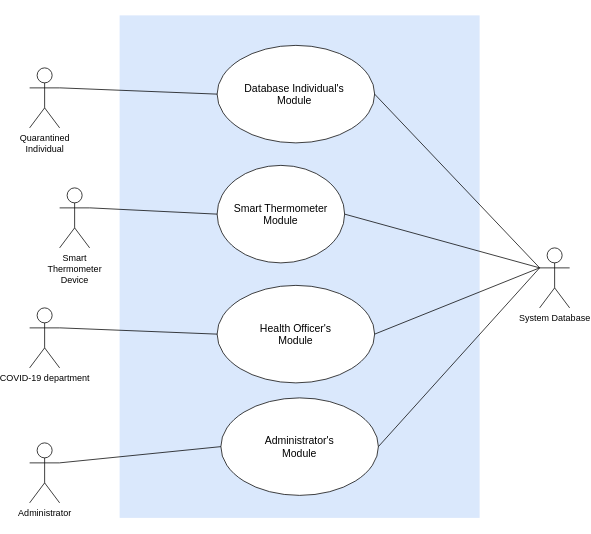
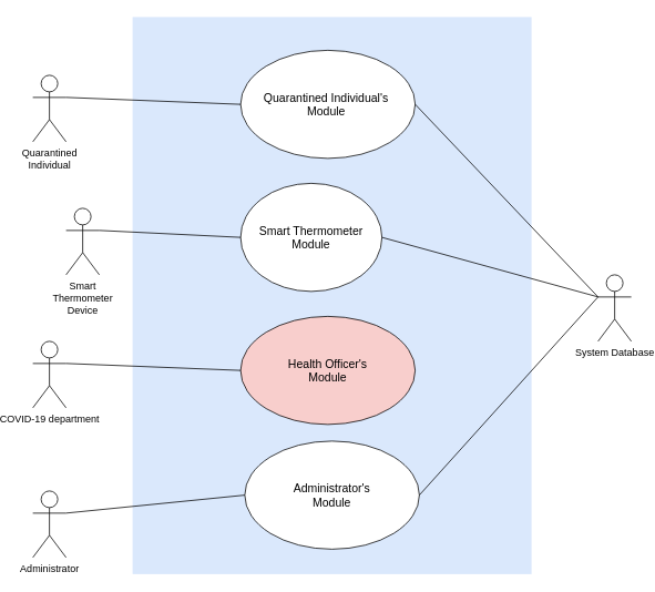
  <mxCell id="0" />
  <mxCell id="1" parent="0" />
  <mxCell id="2" value="" style="rounded=0;whiteSpace=wrap;html=1;fillColor=#dae8fc;strokeColor=none;" vertex="1" parent="1"><mxGeometry x="140" y="20" width="480" height="670" as="geometry" /></mxCell>
- <mxCell id="3" value="&lt;font style=&quot;font-size: 14px&quot;&gt;Health Officer's &lt;br&gt;Module&lt;br&gt;&lt;/font&gt;" style="ellipse;whiteSpace=wrap;html=1;" vertex="1" parent="1"><mxGeometry x="270" y="380" width="210" height="130" as="geometry" /></mxCell>
- <mxCell id="4" value="&lt;font style=&quot;font-size: 14px&quot;&gt;Database Individual's&amp;nbsp;&lt;br&gt;Module&lt;/font&gt;&lt;span&gt;&amp;nbsp;&lt;/span&gt;" style="ellipse;whiteSpace=wrap;html=1;" vertex="1" parent="1"><mxGeometry x="270" y="60" width="210" height="130" as="geometry" /></mxCell>
+ <mxCell id="3" value="&lt;font style=&quot;font-size: 14px&quot;&gt;Health Officer's &lt;br&gt;Module&lt;br&gt;&lt;/font&gt;" style="ellipse;whiteSpace=wrap;html=1;fillColor=#f8cecc;" vertex="1" parent="1"><mxGeometry x="270" y="380" width="210" height="130" as="geometry" /></mxCell>
+ <mxCell id="4" value="&lt;font style=&quot;font-size: 14px&quot;&gt;Quarantined Individual's&amp;nbsp;&lt;br&gt;Module&lt;/font&gt;&lt;span&gt;&amp;nbsp;&lt;/span&gt;" style="ellipse;whiteSpace=wrap;html=1;" vertex="1" parent="1"><mxGeometry x="270" y="60" width="210" height="130" as="geometry" /></mxCell>
  <mxCell id="5" value="&lt;span style=&quot;font-size: 14px&quot;&gt;Smart Thermometer&lt;br&gt;&lt;/span&gt;&lt;font style=&quot;font-size: 14px&quot;&gt;Module&lt;/font&gt;" style="ellipse;whiteSpace=wrap;html=1;" vertex="1" parent="1"><mxGeometry x="270" y="220" width="170" height="130" as="geometry" /></mxCell>
  <mxCell id="6" value="&lt;font style=&quot;font-size: 14px&quot;&gt;Administrator's&lt;br&gt;&amp;nbsp;Module&amp;nbsp;&lt;/font&gt;" style="ellipse;whiteSpace=wrap;html=1;" vertex="1" parent="1"><mxGeometry x="275" y="530" width="210" height="130" as="geometry" /></mxCell>
  <mxCell id="7" value="Quarantined &lt;br&gt;Individual" style="shape=umlActor;verticalLabelPosition=bottom;labelBackgroundColor=#ffffff;verticalAlign=top;html=1;" vertex="1" parent="1"><mxGeometry x="20" y="90" width="40" height="80" as="geometry" /></mxCell>
  <mxCell id="8" value="Smart &lt;br&gt;Thermometer &lt;br&gt;Device" style="shape=umlActor;verticalLabelPosition=bottom;labelBackgroundColor=#ffffff;verticalAlign=top;html=1;" vertex="1" parent="1"><mxGeometry x="60" y="250" width="40" height="80" as="geometry" /></mxCell>
  <mxCell id="9" value="COVID-19 department &lt;br&gt;" style="shape=umlActor;verticalLabelPosition=bottom;labelBackgroundColor=#ffffff;verticalAlign=top;html=1;" vertex="1" parent="1"><mxGeometry x="20" y="410" width="40" height="80" as="geometry" /></mxCell>
  <mxCell id="10" value="" style="endArrow=none;html=1;entryX=0;entryY=0.5;entryDx=0;entryDy=0;exitX=1;exitY=0.333;exitDx=0;exitDy=0;exitPerimeter=0;" edge="1" parent="1" source="7" target="4"><mxGeometry width="50" height="50" relative="1" as="geometry"><mxPoint x="70" y="120" as="sourcePoint" /><mxPoint x="200" y="390" as="targetPoint" /></mxGeometry></mxCell>
  <mxCell id="11" value="" style="endArrow=none;html=1;entryX=0;entryY=0.5;entryDx=0;entryDy=0;exitX=1;exitY=0.333;exitDx=0;exitDy=0;exitPerimeter=0;" edge="1" parent="1" source="8" target="5"><mxGeometry width="50" height="50" relative="1" as="geometry"><mxPoint x="70" y="320" as="sourcePoint" /><mxPoint x="230" y="540" as="targetPoint" /></mxGeometry></mxCell>
  <mxCell id="12" value="" style="endArrow=none;html=1;entryX=0;entryY=0.5;entryDx=0;entryDy=0;exitX=1;exitY=0.333;exitDx=0;exitDy=0;exitPerimeter=0;" edge="1" parent="1" source="20" target="6"><mxGeometry width="50" height="50" relative="1" as="geometry"><mxPoint x="80" y="595" as="sourcePoint" /><mxPoint x="440" y="610" as="targetPoint" /></mxGeometry></mxCell>
  <mxCell id="13" value="System Database" style="shape=umlActor;verticalLabelPosition=bottom;labelBackgroundColor=#ffffff;verticalAlign=top;html=1;" vertex="1" parent="1"><mxGeometry x="700" y="330" width="40" height="80" as="geometry" /></mxCell>
- <mxCell id="14" value="" style="endArrow=none;html=1;exitX=1;exitY=0.5;exitDx=0;exitDy=0;entryX=0;entryY=0.333;entryDx=0;entryDy=0;entryPerimeter=0;" edge="1" parent="1" source="3" target="13"><mxGeometry width="50" height="50" relative="1" as="geometry"><mxPoint x="520" y="250" as="sourcePoint" /><mxPoint x="680" y="410" as="targetPoint" /></mxGeometry></mxCell>
  <mxCell id="15" value="" style="endArrow=none;html=1;exitX=1;exitY=0.5;exitDx=0;exitDy=0;entryX=0;entryY=0.333;entryDx=0;entryDy=0;entryPerimeter=0;" edge="1" parent="1" source="4" target="13"><mxGeometry width="50" height="50" relative="1" as="geometry"><mxPoint x="850" y="420" as="sourcePoint" /><mxPoint x="680" y="410" as="targetPoint" /></mxGeometry></mxCell>
  <mxCell id="16" value="" style="endArrow=none;html=1;exitX=1;exitY=0.5;exitDx=0;exitDy=0;entryX=0;entryY=0.333;entryDx=0;entryDy=0;entryPerimeter=0;" edge="1" parent="1" source="5" target="13"><mxGeometry width="50" height="50" relative="1" as="geometry"><mxPoint x="880" y="620" as="sourcePoint" /><mxPoint x="680" y="410" as="targetPoint" /></mxGeometry></mxCell>
  <mxCell id="17" value="" style="endArrow=none;html=1;exitX=1;exitY=0.5;exitDx=0;exitDy=0;entryX=0;entryY=0.333;entryDx=0;entryDy=0;entryPerimeter=0;" edge="1" parent="1" source="6" target="13"><mxGeometry width="50" height="50" relative="1" as="geometry"><mxPoint x="810" y="690" as="sourcePoint" /><mxPoint x="680" y="410" as="targetPoint" /></mxGeometry></mxCell>
  <mxCell id="18" value="" style="endArrow=none;html=1;entryX=0;entryY=0.5;entryDx=0;entryDy=0;exitX=1;exitY=0.333;exitDx=0;exitDy=0;exitPerimeter=0;" edge="1" parent="1" source="9" target="3"><mxGeometry width="50" height="50" relative="1" as="geometry"><mxPoint x="70" y="550" as="sourcePoint" /><mxPoint x="220" y="550" as="targetPoint" /></mxGeometry></mxCell>
  <mxCell id="19" style="edgeStyle=orthogonalEdgeStyle;rounded=0;orthogonalLoop=1;jettySize=auto;html=1;exitX=0.5;exitY=1;exitDx=0;exitDy=0;" edge="1" parent="1" source="2" target="2"><mxGeometry relative="1" as="geometry" /></mxCell>
  <mxCell id="20" value="Administrator" style="shape=umlActor;verticalLabelPosition=bottom;labelBackgroundColor=#ffffff;verticalAlign=top;html=1;" vertex="1" parent="1"><mxGeometry x="20" y="590" width="40" height="80" as="geometry" /></mxCell>
